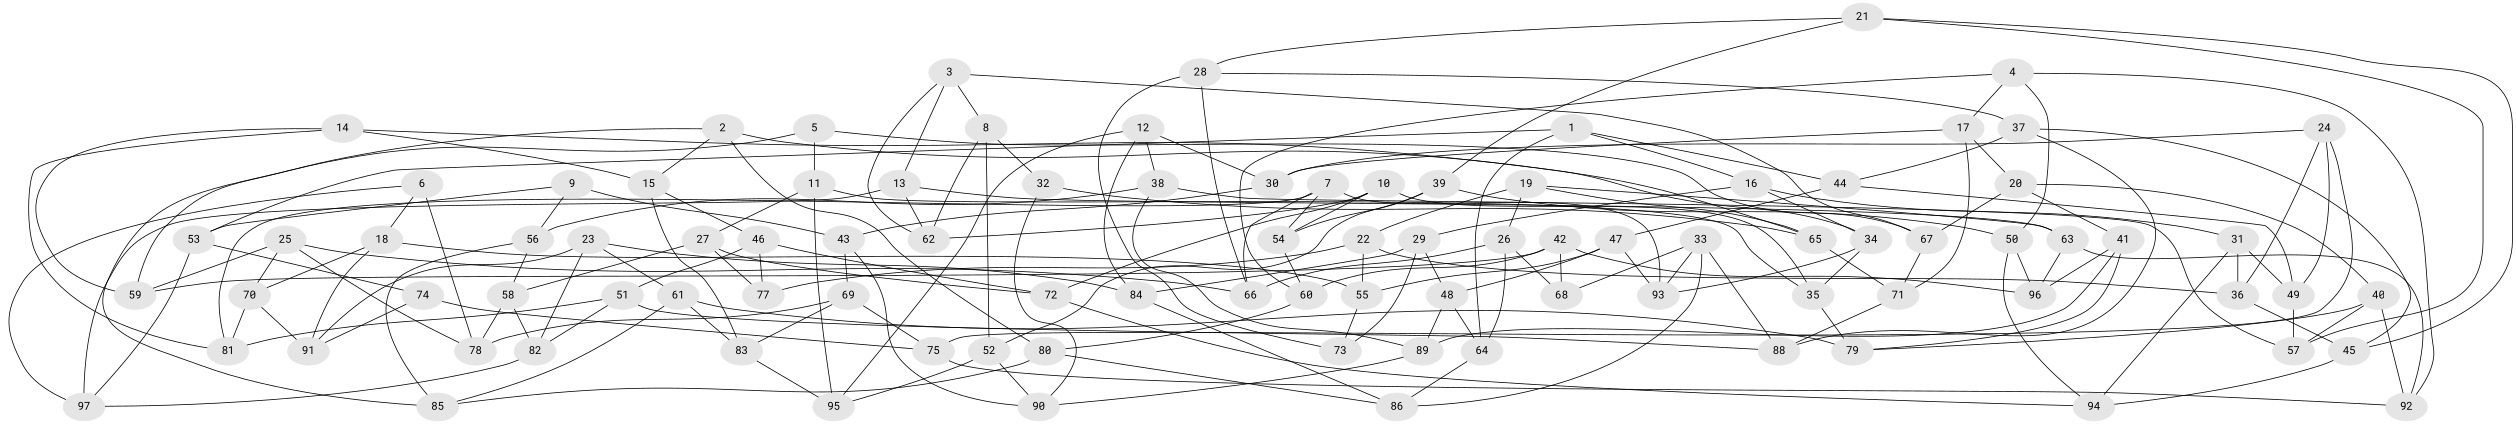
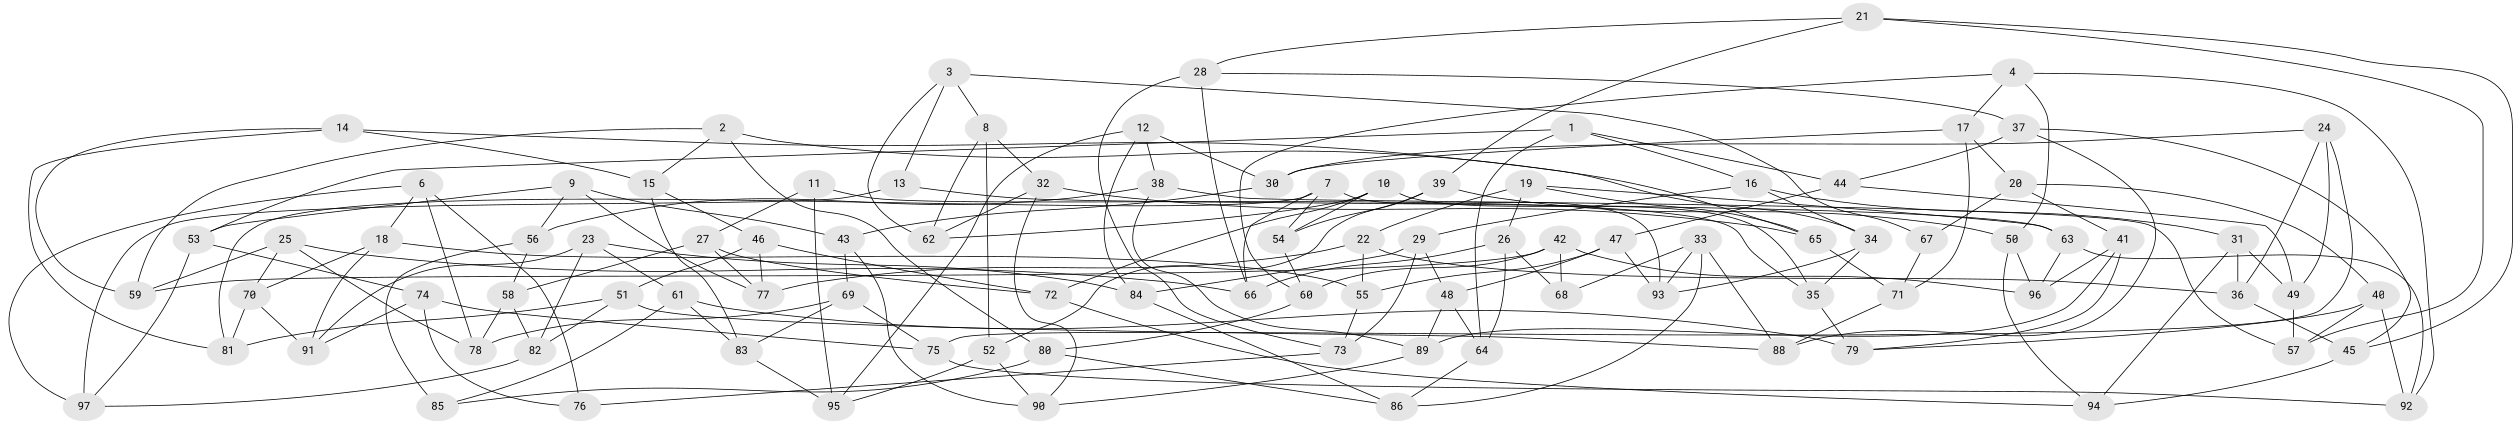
  graph {
    fontname="Roboto Mono"
    node [color=gray90 fontname="Roboto Mono" style=filled]
    edge [fontname="Roboto Mono"]
    1
    16
    44
    53
    64
    34
    29
    31
    49
    47
    n11 [label=97]
    74
    86
    2
    15
    59
    65
    80
    46
    83
    71
    85
    3
    8
    13
    62
    67
    32
    52
    63
    4
    17
    50
    60
    92
    30
    20
    94
    96
-   5
    11
    35
    27
    95
    6
    18
+   76
    78
    55
    70
    91
    7
    54
    66
    81
    93
    90
    9
    43
    56
    77
    69
    58
    10
    72
    79
    12
    38
    84
    57
    89
    14
    51
    73
    48
    36
    40
    41
    88
    19
    22
    26
    68
    21
    28
    39
    45
    37
    23
    61
    82
    24
    75
    25
    33
    42
    1 -- 16
    1 -- 44
    1 -- 53
    1 -- 64
    16 -- 34
    16 -- 29
    16 -- 31
    44 -- 49
    44 -- 47
    53 -- n11
    53 -- 74
    64 -- 86
    34 -- 35
    34 -- 93
    29 -- 84
    29 -- 73
    29 -- 48
    31 -- 49
    31 -- 94
    31 -- 36
    49 -- 57
    47 -- 55
    47 -- 93
    47 -- 48
+   74 -- 76
    74 -- 91
    74 -- 75
    2 -- 15
    2 -- 59
    2 -- 65
    2 -- 80
    15 -- 46
    15 -- 83
    65 -- 71
    80 -- 86
    80 -- 85
    46 -- 77
    46 -- 72
    46 -- 51
    83 -- 95
    71 -- 88
    3 -- 8
    3 -- 13
    3 -- 62
    3 -- 67
    8 -- 62
    8 -- 32
    8 -- 52
    13 -- n11
-   13 -- 62
+   32 -- 62
    13 -- 63
    67 -- 71
    32 -- 65
    32 -- 90
    52 -- 95
    52 -- 90
    63 -- 92
    63 -- 96
    4 -- 17
    4 -- 50
    4 -- 60
    4 -- 92
    17 -- 71
    17 -- 30
    17 -- 20
    50 -- 94
    50 -- 96
    60 -- 80
    30 -- 43
    20 -- 67
    20 -- 40
    20 -- 41
-   5 -- 85
-   5 -- 67
-   5 -- 11
    11 -- 35
    11 -- 27
    11 -- 95
    35 -- 79
    27 -- 77
    27 -- 58
    27 -- 72
    6 -- n11
    6 -- 18
+   6 -- 76
    6 -- 78
    18 -- 55
    18 -- 70
    18 -- 91
    55 -- 73
    70 -- 91
    70 -- 81
    7 -- 54
    7 -- 66
    7 -- 81
    7 -- 93
    54 -- 60
    9 -- 53
    9 -- 43
    9 -- 56
+   9 -- 77
    43 -- 90
    43 -- 69
    56 -- 85
    56 -- 58
    69 -- 83
    69 -- 78
    69 -- 75
    58 -- 78
    58 -- 82
    10 -- 62
    10 -- 35
    10 -- 54
    10 -- 72
    72 -- 94
    12 -- 30
    12 -- 95
    12 -- 38
    12 -- 84
    38 -- 56
    38 -- 57
    38 -- 89
    84 -- 86
    89 -- 90
    14 -- 34
    14 -- 15
    14 -- 59
    14 -- 81
    51 -- 81
    51 -- 88
    51 -- 82
+   73 -- 76
    48 -- 64
    48 -- 89
    36 -- 45
    40 -- 92
    40 -- 79
    40 -- 57
    41 -- 96
    41 -- 79
    41 -- 89
    19 -- 65
    19 -- 63
    19 -- 22
    19 -- 26
    22 -- 55
    22 -- 77
    22 -- 36
    26 -- 64
    26 -- 66
    26 -- 68
    21 -- 57
    21 -- 28
    21 -- 39
    21 -- 45
    28 -- 66
    28 -- 73
    28 -- 37
    39 -- 52
    39 -- 50
    39 -- 54
    45 -- 94
    37 -- 44
    37 -- 88
    37 -- 45
    23 -- 91
    23 -- 84
    23 -- 61
    23 -- 82
    61 -- 83
    61 -- 85
    61 -- 79
    82 -- n11
    24 -- 49
    24 -- 30
    24 -- 36
    24 -- 75
    75 -- 92
    25 -- 59
    25 -- 78
    25 -- 70
    25 -- 66
    33 -- 86
    33 -- 93
    33 -- 88
    33 -- 68
    42 -- 59
    42 -- 60
    42 -- 96
    42 -- 68
  }
